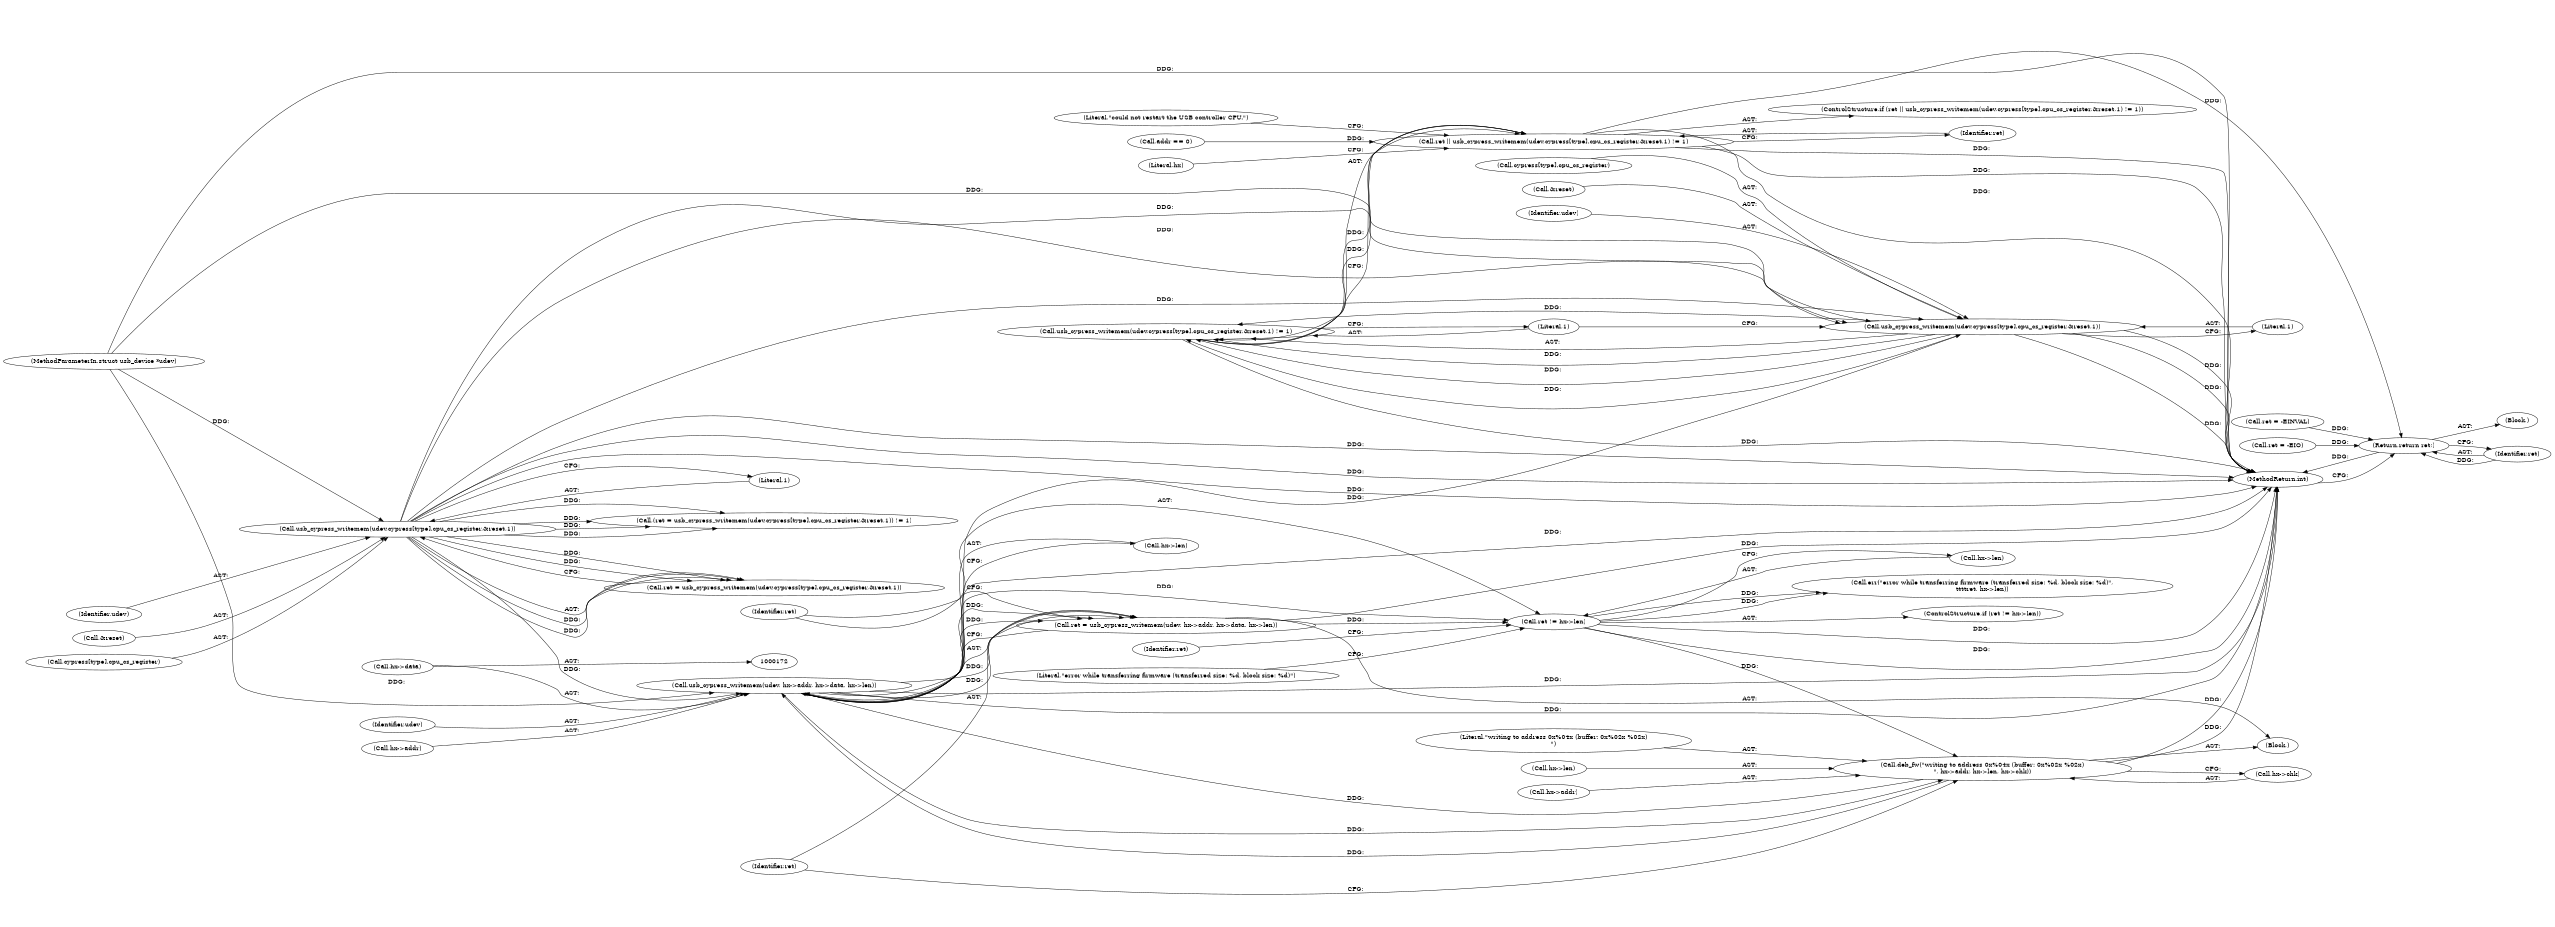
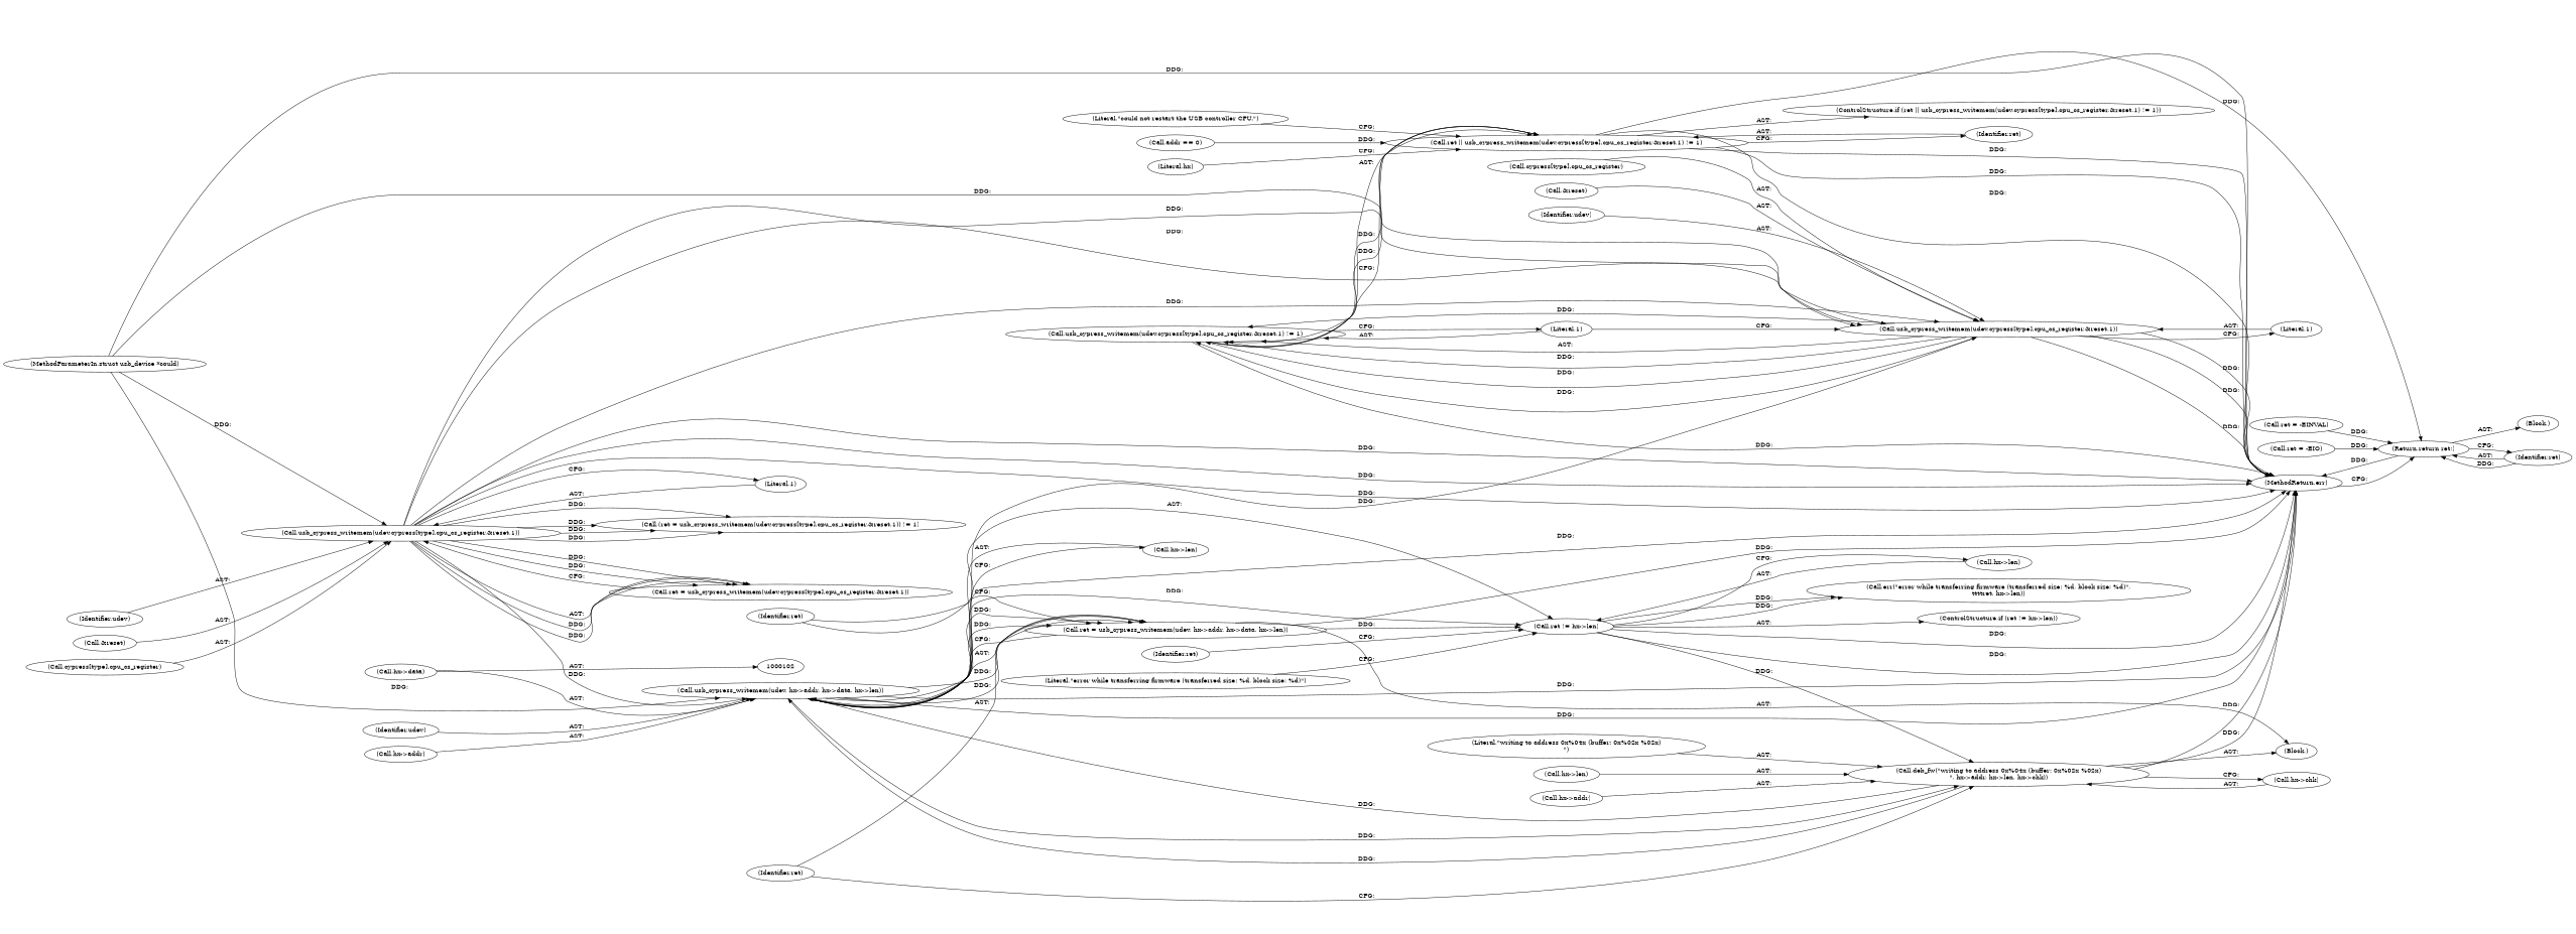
  digraph {
    rankdir=LR
    n1 [label="(Call,usb_cypress_writemem(udev,cypress[type].cpu_cs_register,&reset,1) != 1)"]
    n2 [label="(Call,ret || usb_cypress_writemem(udev,cypress[type].cpu_cs_register,&reset,1) != 1)"]
-   n3 [label="(MethodReturn,int)"]
+   n3 [label="(MethodReturn,err)"]
    n4 [label="(Literal,1)"]
    n5 [label="(Return,return ret;)"]
    n6 [label="(Identifier,ret)"]
    n7 [label="(ControlStructure,if (ret || usb_cypress_writemem(udev,cypress[type].cpu_cs_register,&reset,1) != 1))"]
    n8 [label="(Call,usb_cypress_writemem(udev,cypress[type].cpu_cs_register,&reset,1))"]
    n9 [label="(Literal,1)"]
    n10 [label="(Call,usb_cypress_writemem(udev, hx->addr, hx->data, hx->len))"]
    n11 [label="(Call,deb_fw(\"writing to address 0x%04x (buffer: 0x%02x %02x)\n\", hx->addr, hx->len, hx->chk))"]
    n12 [label="(Call,ret != hx->len)"]
    n13 [label="(Call,ret = usb_cypress_writemem(udev, hx->addr, hx->data, hx->len))"]
    n14 [label="(Call,hx->len)"]
    n15 [label="(Block,)"]
    n16 [label="(Call,hx->chk)"]
    n17 [label="(Call,err(\"error while transferring firmware (transferred size: %d, block size: %d)\",\n\t\t\t\tret, hx->len))"]
    n18 [label="(ControlStructure,if (ret != hx->len))"]
    n19 [label="(Call,hx->len)"]
    n20 [label="(Call,usb_cypress_writemem(udev,cypress[type].cpu_cs_register,&reset,1))"]
    n21 [label="(Literal,1)"]
    n22 [label="(Call,(ret = usb_cypress_writemem(udev,cypress[type].cpu_cs_register,&reset,1)) != 1)"]
    n23 [label="(Call,ret = usb_cypress_writemem(udev,cypress[type].cpu_cs_register,&reset,1))"]
-   n24 [label="(MethodParameterIn,struct usb_device *udev)"]
+   n24 [label="(MethodParameterIn,struct usb_device *could)"]
    n25 [label="(Block,)"]
    n26 [label="(Identifier,ret)"]
    n27 [label="(Identifier,ret)"]
    n28 [label="(Literal,\"could not restart the USB controller CPU.\")"]
    n29 [label="(Call,cypress[type].cpu_cs_register)"]
    n30 [label="(Call,&reset)"]
    n31 [label="(Call,hx->data)"]
-   1000102 [label=1000172]
+   1000102
    n33 [label="(Call,addr == 0)"]
    n34 [label="(Call,hx->addr)"]
    n35 [label="(Identifier,ret)"]
    n36 [label="(Call,&reset)"]
    n37 [label="(Literal,\"writing to address 0x%04x (buffer: 0x%02x %02x)\n\")"]
    n38 [label="(Call,hx->len)"]
    n39 [label="(Identifier,ret)"]
    n40 [label="(Literal,\"error while transferring firmware (transferred size: %d, block size: %d)\")"]
    n41 [label="(Call,cypress[type].cpu_cs_register)"]
    n42 [label="(Literal,hx)"]
    n43 [label="(Call,hx->addr)"]
    n44 [label="(Identifier,udev)"]
    n45 [label="(Identifier,udev)"]
    n46 [label="(Identifier,udev)"]
    n47 [label="(Call,ret = -EINVAL)"]
    n48 [label="(Call,ret = -EIO)"]
    n1 -> n2 [label="AST: "]
    n1 -> n2 [label="DDG: "]
    n1 -> n2 [label="DDG: "]
    n1 -> n3 [label="DDG: "]
    n1 -> n4 [label="CFG: "]
    n2 -> n1 [label="CFG: "]
    n2 -> n3 [label="DDG: "]
    n2 -> n3 [label="DDG: "]
    n2 -> n3 [label="DDG: "]
    n2 -> n5 [label="DDG: "]
    n2 -> n6 [label="CFG: "]
    n2 -> n7 [label="AST: "]
    n3 -> n5 [label="CFG: "]
    n4 -> n1 [label="AST: "]
    n4 -> n8 [label="CFG: "]
    n5 -> n3 [label="DDG: "]
    n5 -> n25 [label="AST: "]
    n5 -> n26 [label="CFG: "]
    n6 -> n2 [label="AST: "]
    n8 -> n1 [label="AST: "]
    n8 -> n1 [label="DDG: "]
    n8 -> n1 [label="DDG: "]
    n8 -> n1 [label="DDG: "]
    n8 -> n1 [label="DDG: "]
    n8 -> n3 [label="DDG: "]
    n8 -> n3 [label="DDG: "]
    n8 -> n3 [label="DDG: "]
    n8 -> n9 [label="CFG: "]
    n9 -> n8 [label="AST: "]
    n10 -> n3 [label="DDG: "]
    n10 -> n3 [label="DDG: "]
    n10 -> n3 [label="DDG: "]
    n10 -> n8 [label="DDG: "]
    n10 -> n11 [label="DDG: "]
    n10 -> n12 [label="DDG: "]
    n10 -> n13 [label="AST: "]
    n10 -> n13 [label="DDG: "]
    n10 -> n13 [label="DDG: "]
    n10 -> n13 [label="DDG: "]
    n10 -> n13 [label="DDG: "]
    n10 -> n14 [label="CFG: "]
    n11 -> n3 [label="DDG: "]
    n11 -> n3 [label="DDG: "]
    n11 -> n10 [label="DDG: "]
    n11 -> n10 [label="DDG: "]
    n11 -> n15 [label="AST: "]
    n11 -> n16 [label="CFG: "]
    n12 -> n3 [label="DDG: "]
    n12 -> n3 [label="DDG: "]
    n12 -> n11 [label="DDG: "]
    n12 -> n17 [label="DDG: "]
    n12 -> n17 [label="DDG: "]
    n12 -> n18 [label="AST: "]
    n12 -> n19 [label="CFG: "]
    n13 -> n3 [label="DDG: "]
    n13 -> n10 [label="CFG: "]
    n13 -> n12 [label="DDG: "]
    n13 -> n15 [label="AST: "]
    n14 -> n10 [label="AST: "]
    n16 -> n11 [label="AST: "]
    n19 -> n12 [label="AST: "]
    n20 -> n3 [label="DDG: "]
    n20 -> n3 [label="DDG: "]
    n20 -> n3 [label="DDG: "]
    n20 -> n8 [label="DDG: "]
    n20 -> n8 [label="DDG: "]
    n20 -> n8 [label="DDG: "]
    n20 -> n10 [label="DDG: "]
    n20 -> n21 [label="CFG: "]
    n20 -> n22 [label="DDG: "]
    n20 -> n22 [label="DDG: "]
    n20 -> n22 [label="DDG: "]
    n20 -> n22 [label="DDG: "]
    n20 -> n23 [label="AST: "]
    n20 -> n23 [label="DDG: "]
    n20 -> n23 [label="DDG: "]
    n20 -> n23 [label="DDG: "]
    n20 -> n23 [label="DDG: "]
    n21 -> n20 [label="AST: "]
    n23 -> n20 [label="CFG: "]
    n24 -> n3 [label="DDG: "]
    n24 -> n8 [label="DDG: "]
    n24 -> n10 [label="DDG: "]
    n24 -> n20 [label="DDG: "]
    n26 -> n5 [label="AST: "]
    n26 -> n5 [label="DDG: "]
    n27 -> n12 [label="CFG: "]
    n28 -> n2 [label="CFG: "]
    n29 -> n8 [label="AST: "]
    n30 -> n20 [label="AST: "]
    n31 -> n10 [label="AST: "]
    n31 -> 1000102 [label="AST: "]
    n33 -> n2 [label="DDG: "]
    n34 -> n11 [label="AST: "]
    n35 -> n12 [label="AST: "]
    n35 -> n13 [label="CFG: "]
    n36 -> n8 [label="AST: "]
    n37 -> n11 [label="AST: "]
    n38 -> n11 [label="AST: "]
    n39 -> n11 [label="CFG: "]
    n39 -> n13 [label="AST: "]
    n40 -> n12 [label="CFG: "]
    n41 -> n20 [label="AST: "]
    n42 -> n2 [label="CFG: "]
    n43 -> n10 [label="AST: "]
    n44 -> n8 [label="AST: "]
    n45 -> n10 [label="AST: "]
    n46 -> n20 [label="AST: "]
    n47 -> n5 [label="DDG: "]
    n48 -> n5 [label="DDG: "]
  }
